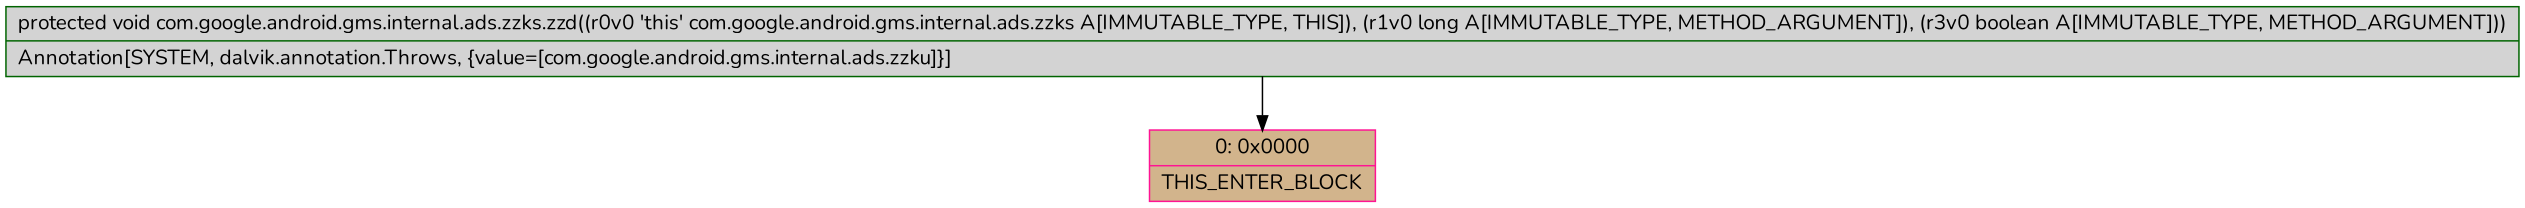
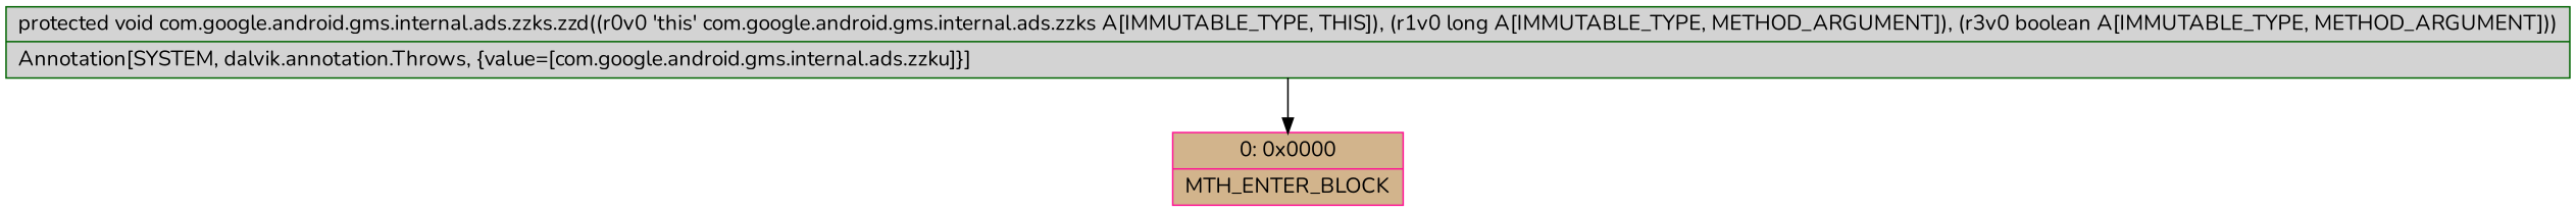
  digraph {
    fontname=Nunito
    node [shape=record style=filled fontname=Nunito]
-   n1 [color=deeppink label="{0\:\ 0x0000|THIS_ENTER_BLOCK\l}" fillcolor=tan]
+   n1 [color=deeppink label="{0\:\ 0x0000|MTH_ENTER_BLOCK\l}" fillcolor=tan]
    n2 [label="{protected void com.google.android.gms.internal.ads.zzks.zzd((r0v0 'this' com.google.android.gms.internal.ads.zzks A[IMMUTABLE_TYPE, THIS]), (r1v0 long A[IMMUTABLE_TYPE, METHOD_ARGUMENT]), (r3v0 boolean A[IMMUTABLE_TYPE, METHOD_ARGUMENT]))  | Annotation[SYSTEM, dalvik.annotation.Throws, \{value=[com.google.android.gms.internal.ads.zzku]\}]\l}" fillcolor=lightgrey color=darkgreen]
    subgraph cluster_1 {
      label="R(0)"
    }
    n2 -> n1 [fontname=Nunito]
  }
